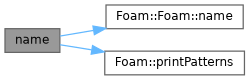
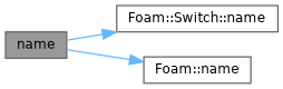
  digraph {
    rankdir=LR
    node [color=grey40 fillcolor=white fontname=Helvetica fontsize=10 shape=box style=filled]
    edge [color=steelblue1 fontname=Helvetica fontsize=10 labelfontname=Helvetica labelfontsize=10 style=solid]
    n1 [color=gray40 fillcolor=grey60 fontcolor=black height=0.2 label=name width=0.4]
-   n2 [height=0.2 label="Foam::Foam::name" width=0.4]
-   n3 [height=0.2 label="Foam::printPatterns" width=0.4]
+   n2 [height=0.2 label="Foam::Switch::name" width=0.4]
+   n3 [height=0.2 label="Foam::name" width=0.4]
    n1 -> n2
    n1 -> n3
  }
